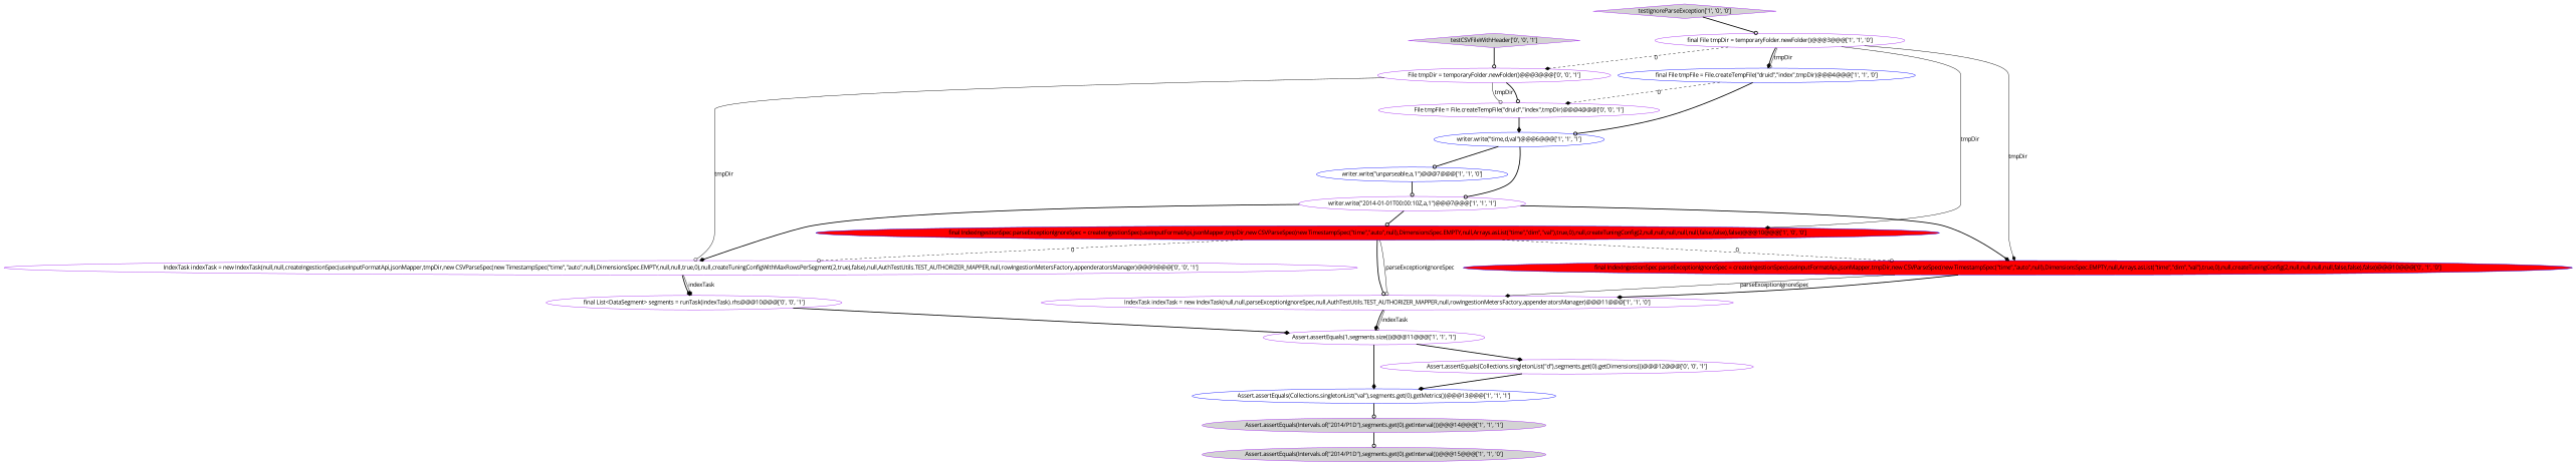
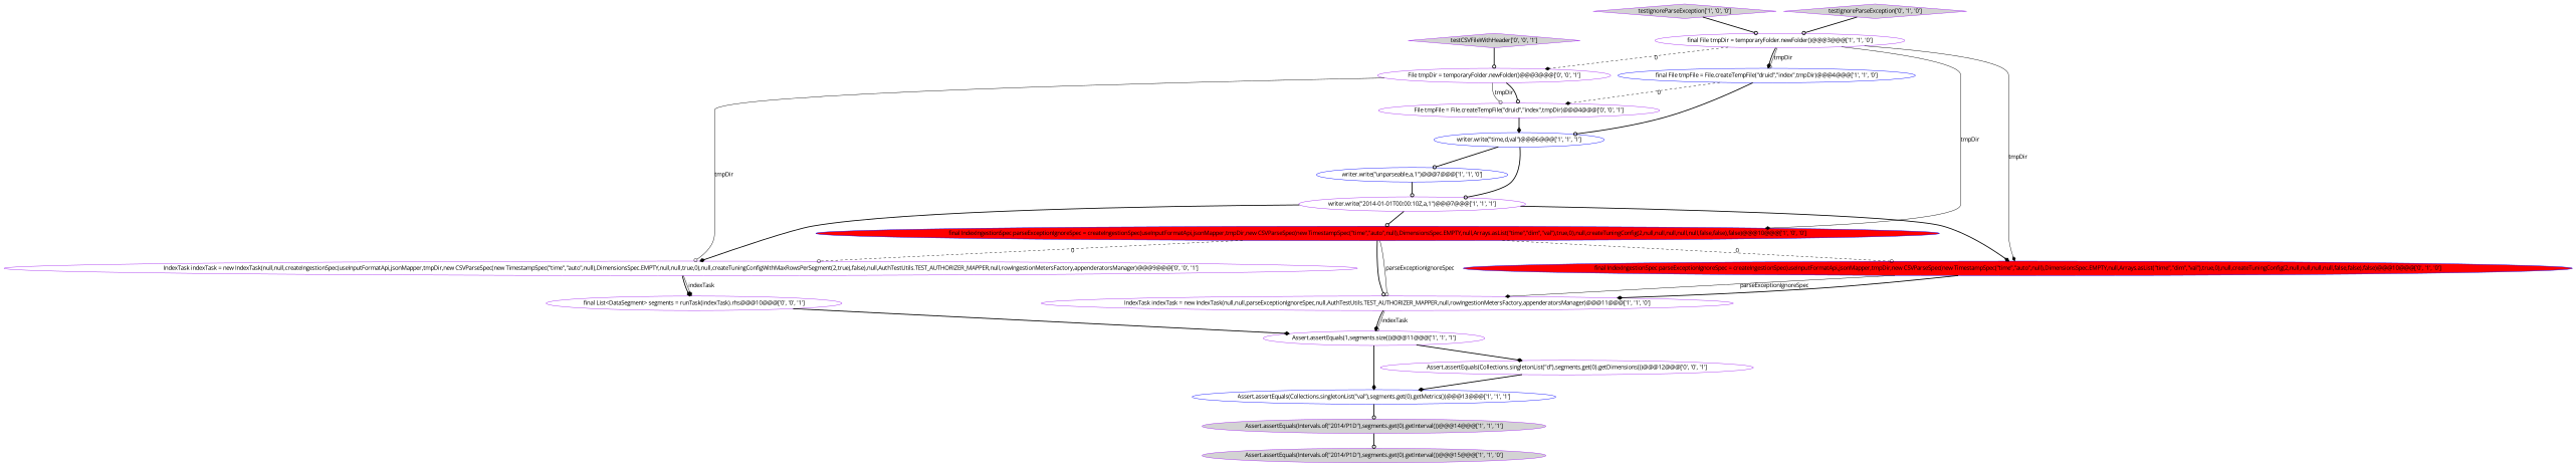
  digraph {
    fontname="Open Sans"
    node [fillcolor=white shape=ellipse style=filled color=purple fontname="Open Sans"]
    edge [style=bold arrowhead=odot fontname="Open Sans"]
    n1 [fillcolor=red label="final IndexIngestionSpec parseExceptionIgnoreSpec = createIngestionSpec(useInputFormatApi,jsonMapper,tmpDir,new CSVParseSpec(new TimestampSpec(\"time\",\"auto\",null),DimensionsSpec.EMPTY,null,Arrays.asList(\"time\",\"dim\",\"val\"),true,0),null,createTuningConfig(2,null,null,null,null,null,false,false),false)@@@10@@@['1', '0', '0']" color=blue]
    n2 [label="IndexTask indexTask = new IndexTask(null,null,parseExceptionIgnoreSpec,null,AuthTestUtils.TEST_AUTHORIZER_MAPPER,null,rowIngestionMetersFactory,appenderatorsManager)@@@11@@@['1', '1', '0']"]
    n3 [label="IndexTask indexTask = new IndexTask(null,null,createIngestionSpec(useInputFormatApi,jsonMapper,tmpDir,new CSVParseSpec(new TimestampSpec(\"time\",\"auto\",null),DimensionsSpec.EMPTY,null,null,true,0),null,createTuningConfigWithMaxRowsPerSegment(2,true),false),null,AuthTestUtils.TEST_AUTHORIZER_MAPPER,null,rowIngestionMetersFactory,appenderatorsManager)@@@9@@@['0', '0', '1']"]
    n4 [fillcolor=red label="final IndexIngestionSpec parseExceptionIgnoreSpec = createIngestionSpec(useInputFormatApi,jsonMapper,tmpDir,new CSVParseSpec(new TimestampSpec(\"time\",\"auto\",null),DimensionsSpec.EMPTY,null,Arrays.asList(\"time\",\"dim\",\"val\"),true,0),null,createTuningConfig(2,null,null,null,null,false,false),false)@@@10@@@['0', '1', '0']" color=blue]
    n5 [fillcolor=lightgray label="Assert.assertEquals(Intervals.of(\"2014/P1D\"),segments.get(0).getInterval())@@@14@@@['1', '1', '1']"]
    n6 [fillcolor=lightgray label="Assert.assertEquals(Intervals.of(\"2014/P1D\"),segments.get(0).getInterval())@@@15@@@['1', '1', '0']"]
    n7 [label="final File tmpFile = File.createTempFile(\"druid\",\"index\",tmpDir)@@@4@@@['1', '1', '0']" color=blue]
    n8 [label="File tmpFile = File.createTempFile(\"druid\",\"index\",tmpDir)@@@4@@@['0', '0', '1']"]
    n9 [label="writer.write(\"time,d,val\")@@@6@@@['1', '1', '1']" color=blue]
    n10 [label="Assert.assertEquals(1,segments.size())@@@11@@@['1', '1', '1']"]
    n11 [label="writer.write(\"unparseable,a,1\")@@@7@@@['1', '1', '0']" color=blue]
    n12 [label="writer.write(\"2014-01-01T00:00:10Z,a,1\")@@@7@@@['1', '1', '1']"]
    n13 [label="Assert.assertEquals(Collections.singletonList(\"val\"),segments.get(0).getMetrics())@@@13@@@['1', '1', '1']" color=blue]
    n14 [label="Assert.assertEquals(Collections.singletonList(\"d\"),segments.get(0).getDimensions())@@@12@@@['0', '0', '1']"]
    n15 [fillcolor=lightgray label="testIgnoreParseException['1', '0', '0']" shape=diamond]
    n16 [label="final File tmpDir = temporaryFolder.newFolder()@@@3@@@['1', '1', '0']"]
+   n17 [fillcolor=lightgray label="testIgnoreParseException['0', '1', '0']" shape=diamond]
    n18 [label="File tmpDir = temporaryFolder.newFolder()@@@3@@@['0', '0', '1']"]
    n19 [label="final List<DataSegment> segments = runTask(indexTask).rhs@@@10@@@['0', '0', '1']"]
    n20 [fillcolor=lightgray label="testCSVFileWithHeader['0', '0', '1']" shape=diamond]
    n1 -> n2
    n1 -> n2 [label=parseExceptionIgnoreSpec style=solid]
    n1 -> n3 [label=0 style=dashed]
    n1 -> n4 [label=0 style=dashed]
    n2 -> n10 [arrowhead=diamond]
    n2 -> n10 [label=indexTask style=solid]
    n3 -> n19 [arrowhead=diamond]
    n3 -> n19 [label=indexTask style=solid arrowhead=diamond]
    n4 -> n2 [label=parseExceptionIgnoreSpec style=solid arrowhead=diamond]
    n4 -> n2 [arrowhead=diamond]
    n5 -> n6
    n7 -> n8 [label=0 style=dashed arrowhead=diamond]
    n7 -> n9
    n8 -> n9 [arrowhead=diamond]
    n9 -> n11
    n9 -> n12
    n10 -> n13 [arrowhead=diamond]
    n10 -> n14 [arrowhead=diamond]
    n11 -> n12
    n12 -> n1
    n12 -> n3 [arrowhead=diamond]
    n12 -> n4 [arrowhead=diamond]
    n13 -> n5
    n14 -> n13 [arrowhead=diamond]
    n15 -> n16
    n16 -> n1 [label=tmpDir style=solid arrowhead=diamond]
    n16 -> n4 [label=tmpDir style=solid arrowhead=diamond]
    n16 -> n7 [label=tmpDir style=solid]
    n16 -> n7 [arrowhead=diamond]
    n16 -> n18 [label=0 style=dashed arrowhead=diamond]
+   n17 -> n16
    n18 -> n3 [label=tmpDir style=solid]
    n18 -> n8 [label=tmpDir style=solid]
    n18 -> n8
    n19 -> n10 [arrowhead=diamond]
    n20 -> n18
  }
